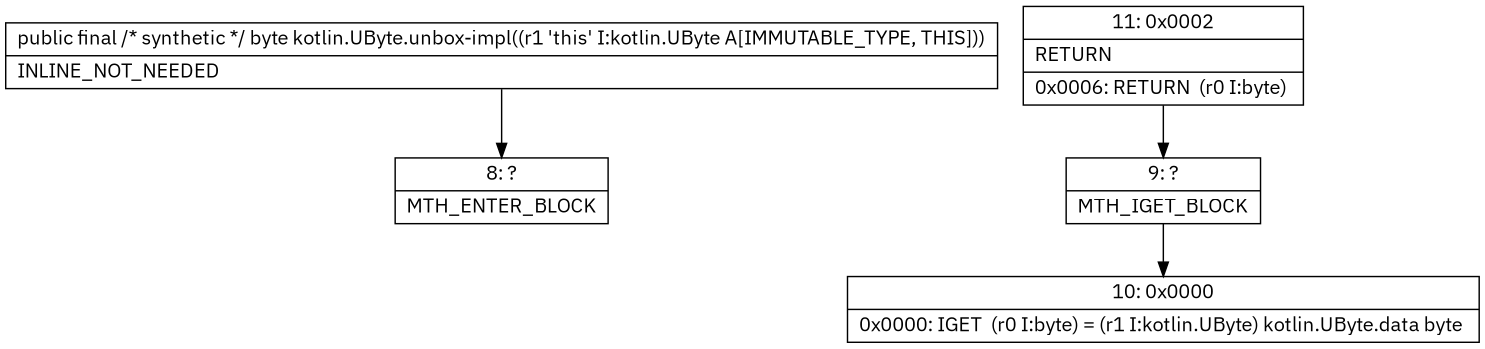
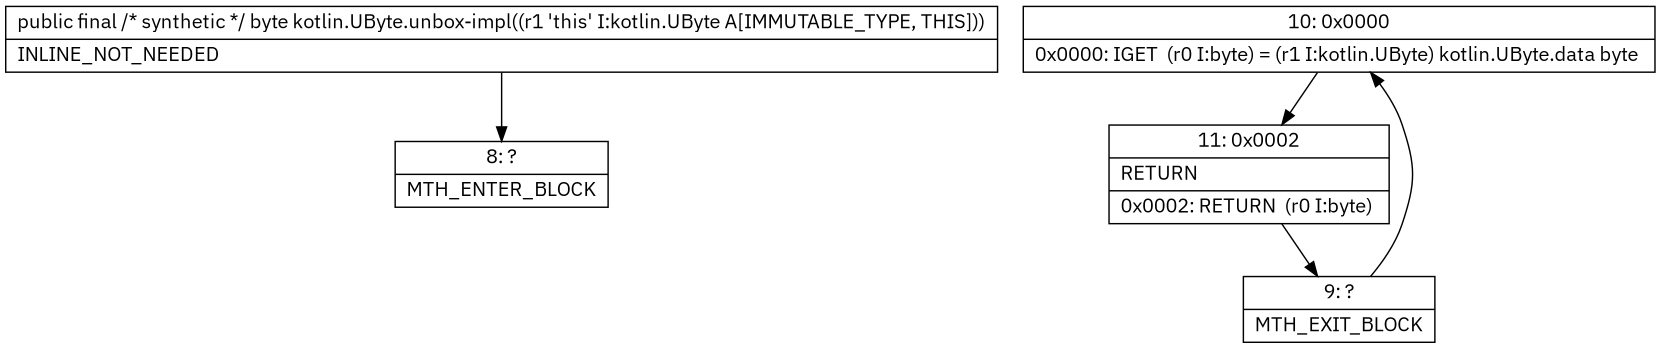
  digraph {
    fontname="IBM Plex Sans"
    node [fontname="IBM Plex Sans" shape=record]
    edge [fontname="IBM Plex Sans"]
    n1 [label="{8\:\ ?|MTH_ENTER_BLOCK\l}"]
    n2 [label="{10\:\ 0x0000|0x0000: IGET  (r0 I:byte) = (r1 I:kotlin.UByte) kotlin.UByte.data byte \l}"]
-   n3 [label="{11\:\ 0x0002|RETURN\l|0x0006: RETURN  (r0 I:byte) \l}"]
-   n4 [label="{9\:\ ?|MTH_IGET_BLOCK\l}"]
+   n3 [label="{11\:\ 0x0002|RETURN\l|0x0002: RETURN  (r0 I:byte) \l}"]
+   n4 [label="{9\:\ ?|MTH_EXIT_BLOCK\l}"]
    n5 [label="{public final \/* synthetic *\/ byte kotlin.UByte.unbox\-impl((r1 'this' I:kotlin.UByte A[IMMUTABLE_TYPE, THIS]))  | INLINE_NOT_NEEDED\l}"]
+   n2 -> n3
    n3 -> n4
    n4 -> n2
    n5 -> n1
  }
